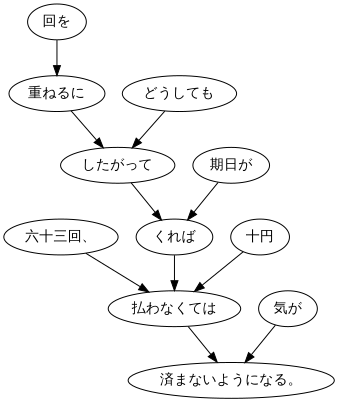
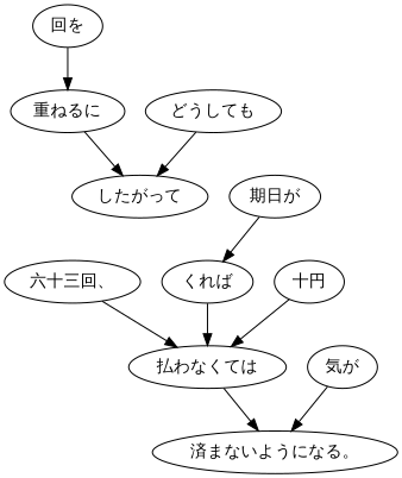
  digraph {
    fontname="IBM Plex Sans"
    node [fontname="IBM Plex Sans"]
    edge [fontname="IBM Plex Sans"]
    n1 [label="六十三回、"]
    n2 [label="払わなくては"]
    n3 [label="済まないようになる。"]
    n4 [label="回を"]
    n5 [label="重ねるに"]
    n6 [label="したがって"]
    n7 [label="くれば"]
    n8 [label="どうしても"]
    n9 [label="期日が"]
    n10 [label="十円"]
    n11 [label="気が"]
    n1 -> n2
    n2 -> n3
    n4 -> n5
    n5 -> n6
-   n6 -> n7
    n7 -> n2
    n8 -> n6
    n9 -> n7
    n10 -> n2
    n11 -> n3
  }
